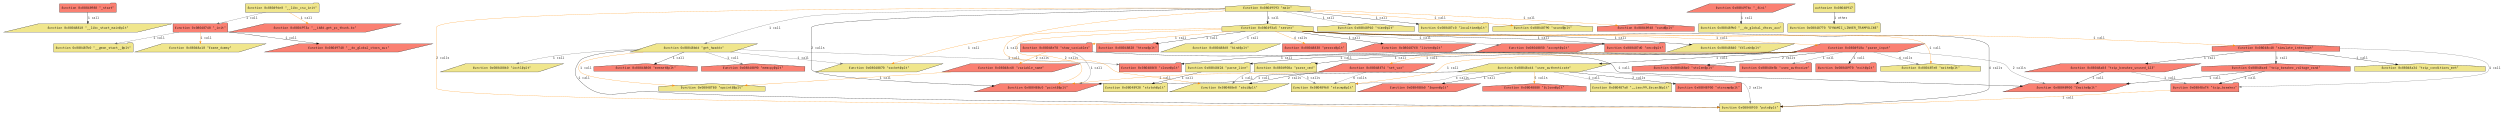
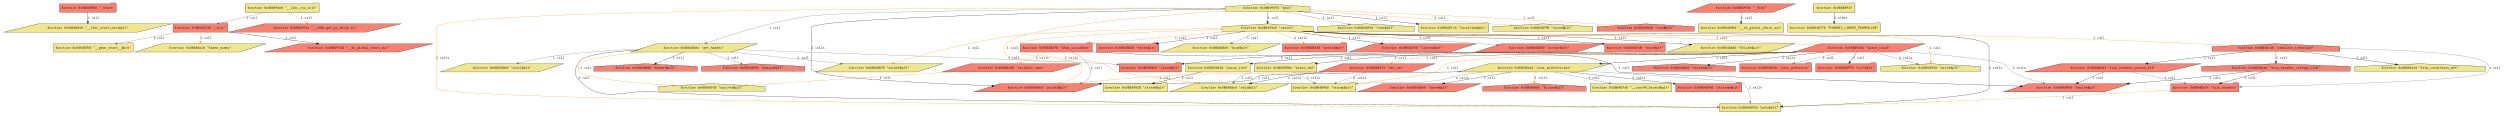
  digraph {
    fontname="IBM Plex Mono"
    node [fillcolor=salmon style=filled shape=folder fontname="IBM Plex Mono"]
    edge [color=black fontname="IBM Plex Mono"]
    n1 [fillcolor=khaki label="function 0x08048810 \"__libc_start_main@plt\"" shape=parallelogram]
    n2 [label="function 0x08048980 \"_start\""]
    n3 [fillcolor=khaki label="function 0x080487b0 \"__gmon_start__@plt\""]
    n4 [label="function 0x08048740 \"_init\""]
    n5 [fillcolor=khaki label="function 0x08048a10 \"frame_dummy\"" shape=parallelogram]
    n6 [label="function 0x08049740 \"__do_global_ctors_aux\"" shape=parallelogram]
    n7 [fillcolor=khaki label="function 0x08048930 \"puts@plt\""]
    n8 [label="function 0x08048a74 \"trip_breaker\""]
    n9 [label="function 0x08048a8f \"trip_breaker_unused_123\"" shape=parallelogram]
    n10 [label="function 0x08048900 \"fwrite@plt\"" shape=parallelogram]
    n11 [label="function 0x08048aef \"trip_breaker_voltage_rand\"" shape=house]
    n12 [fillcolor=khaki label="function 0x08048870 \"socket@plt\"" shape=parallelogram]
    n13 [fillcolor=khaki label="function 0x08048b6d \"get_hwaddr\"" shape=parallelogram]
    n14 [label="function 0x08048800 \"memset@plt\"" shape=house]
    n15 [label="function 0x08048890 \"memcpy@plt\"" shape=house]
    n16 [fillcolor=khaki label="function 0x08048860 \"ioctl@plt\"" shape=parallelogram]
    n17 [label="function 0x080488f0 \"close@plt\""]
    n18 [fillcolor=khaki label="function 0x08048780 \"sprintf@plt\"" shape=house]
    n19 [fillcolor=khaki label="function 0x08048a34 \"trip_conditions_met\"" shape=house]
    n20 [label="function 0x08048c40 \"simulate_interrupt\"" shape=house]
    n21 [label="function 0x08048c60 \"variable_name\"" shape=parallelogram]
    n22 [label="function 0x080488b0 \"fopen@plt\"" shape=parallelogram]
    n23 [fillcolor=khaki label="function 0x08048cd4 \"user_authenticate\"" shape=parallelogram]
    n24 [fillcolor=khaki label="function 0x08048960 \"strcmp@plt\""]
    n25 [label="function 0x08048880 \"fclose@plt\"" shape=house]
    n26 [label="function 0x080488c0 \"printf@plt\"" shape=parallelogram]
    n27 [fillcolor=khaki label="function 0x080487a0 \"__isoc99_fscanf@plt\""]
    n28 [label="function 0x08048950 \"strncmp@plt\""]
    n29 [label="function 0x08048e78 \"show_variables\""]
    n30 [fillcolor=khaki label="function 0x08048920 \"strtok@plt\""]
    n31 [fillcolor=khaki label="function 0x08048f24 \"parse_line\""]
    n32 [fillcolor=khaki label="function 0x080488e0 \"atoi@plt\"" shape=parallelogram]
    n33 [label="function 0x08048f74 \"set_var\"" shape=parallelogram]
    n34 [fillcolor=khaki label="function 0x0804908a \"parse_cmd\""]
    n35 [label="function 0x0804910a \"parse_input\"" shape=parallelogram]
    n36 [fillcolor=khaki label="function 0x080487e0 \"write@plt\"" shape=house]
    n37 [label="function 0x080488a0 \"strlen@plt\"" shape=house]
    n38 [label="function 0x08048e5b \"user_authorize\""]
    n39 [label="function 0x08048970 \"exit@plt\""]
    n40 [fillcolor=khaki label="function 0x080493a5 \"server\"" shape=house]
    n41 [label="function 0x08048820 \"htons@plt\""]
    n42 [fillcolor=khaki label="function 0x080488d0 \"bind@plt\"" shape=parallelogram]
    n43 [label="function 0x08048830 \"perror@plt\""]
    n44 [label="function 0x080487f0 \"listen@plt\"" shape=parallelogram]
    n45 [label="function 0x08048850 \"accept@plt\"" shape=parallelogram]
    n46 [label="function 0x080487d0 \"recv@plt\""]
    n47 [fillcolor=khaki label="function 0x08048840 \"fflush@plt\"" shape=parallelogram]
    n48 [fillcolor=khaki label="function 0x08049593 \"main\"" shape=house]
    n49 [fillcolor=khaki label="function 0x08048910 \"time@plt\"" shape=house]
    n50 [fillcolor=khaki label="function 0x080487c0 \"localtime@plt\""]
    n51 [fillcolor=khaki label="function 0x08048790 \"srand@plt\"" shape=house]
    n52 [label="function 0x08048940 \"rand@plt\"" shape=house]
    n53 [label="function 0x0804973a \"__i686.get_pc_thunk.bx\"" shape=parallelogram]
    n54 [fillcolor=khaki label="function 0x080496e0 \"__libc_csu_init\""]
    n55 [fillcolor=khaki label="function 0x080489b0 \"__do_global_dtors_aux\""]
    n56 [label="function 0x0804976c \"_fini\"" shape=parallelogram]
    n57 [fillcolor=khaki label="function 0x08048770 \"DYNAMIC_LINKER_TRAMPOLINE\""]
-   n58 [fillcolor=khaki label="authorize 0x08048917"]
+   n58 [fillcolor=khaki label="function 0x08048917"]
    n2 -> n1 [label="1 call"]
    n4 -> n3 [label="1 call" color=gray40]
    n4 -> n5 [label="1 call" color=darkorange]
    n4 -> n6 [label="1 call"]
    n8 -> n7 [label="1 call" color=darkorange]
    n9 -> n8 [label="1 call" color=gray40]
    n9 -> n10 [label="1 call"]
    n11 -> n8 [label="1 call"]
    n11 -> n10 [label="1 call"]
    n13 -> n7 [label="1 call"]
    n13 -> n12 [label="1 call" color=gray40]
    n13 -> n14 [label="1 call"]
    n13 -> n15 [label="1 call" color=gray40]
    n13 -> n16 [label="1 call" color=gray40]
    n13 -> n17 [label="1 call" color=gray40]
    n13 -> n18 [label="1 call" color=darkorange]
    n20 -> n8 [label="1 call" color=gray40]
    n20 -> n9 [label="1 call"]
    n20 -> n11 [label="1 call"]
    n20 -> n19 [label="1 call"]
    n21 -> n18 [label="1 call" color=darkorange]
    n23 -> n7 [label="2 calls" color=gray40]
    n23 -> n22 [label="1 call"]
    n23 -> n24 [label="4 calls" color=gray40]
    n23 -> n25 [label="5 calls" color=darkorange]
    n23 -> n26 [label="1 call"]
    n23 -> n27 [label="1 call" color=gray40]
    n23 -> n28 [label="2 calls"]
    n29 -> n10 [label="1 call"]
    n29 -> n21 [label="2 calls" color=darkorange]
    n29 -> n26 [label="1 call" color=gray40]
    n31 -> n30 [label="1 call"]
    n33 -> n24 [label="6 calls" color=gray40]
    n33 -> n26 [label="1 call" color=darkorange]
    n33 -> n32 [label="2 calls"]
    n34 -> n24 [label="3 calls" color=gray40]
    n34 -> n32 [label="1 call" color=gray40]
    n35 -> n10 [label="2 calls" color=gray40]
    n35 -> n17 [label="1 call"]
    n35 -> n23 [label="1 call"]
    n35 -> n24 [label="1 call" color=darkorange]
    n35 -> n31 [label="1 call"]
    n35 -> n33 [label="1 call" color=darkorange]
    n35 -> n34 [label="1 call"]
    n35 -> n36 [label="6 calls" color=gray40]
    n35 -> n37 [label="2 calls"]
    n35 -> n38 [label="1 call" color=gray40]
    n35 -> n39 [label="1 call"]
    n40 -> n7 [label="4 calls"]
    n40 -> n12 [label="1 call" color=darkorange]
    n40 -> n20 [label="1 call" color=darkorange]
    n40 -> n26 [label="2 calls" color=darkorange]
    n40 -> n29 [label="1 call" color=darkorange]
    n40 -> n35 [label="1 call" color=darkorange]
    n40 -> n36 [label="1 call" color=darkorange]
    n40 -> n41 [label="1 call"]
    n40 -> n42 [label="1 call" color=gray40]
    n40 -> n43 [label="4 calls" color=darkorange]
    n40 -> n44 [label="1 call"]
    n40 -> n45 [label="1 call" color=gray40]
    n40 -> n46 [label="1 call"]
    n40 -> n47 [label="1 call"]
    n48 -> n7 [label="2 calls" color=darkorange]
    n48 -> n13 [label="1 call" color=gray40]
    n48 -> n26 [label="2 calls"]
    n48 -> n32 [label="1 call" color=darkorange]
    n48 -> n40 [label="1 call"]
    n48 -> n49 [label="1 call" color=gray40]
    n48 -> n50 [label="1 call"]
    n48 -> n51 [label="1 call" color=darkorange]
    n48 -> n52 [label="1 call" color=darkorange]
    n54 -> n4 [label="1 call" color=gray40]
    n54 -> n53 [label="1 call" color=darkorange]
    n56 -> n55 [label="1 call"]
    n58 -> n57 [label="1 other"]
  }
